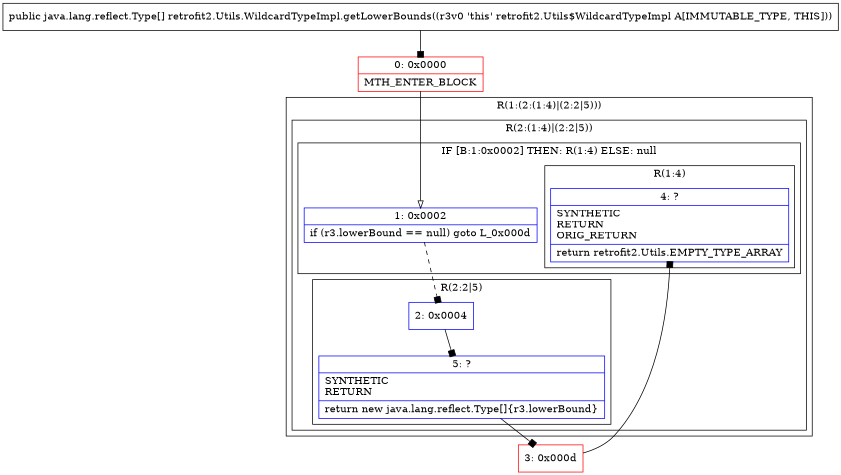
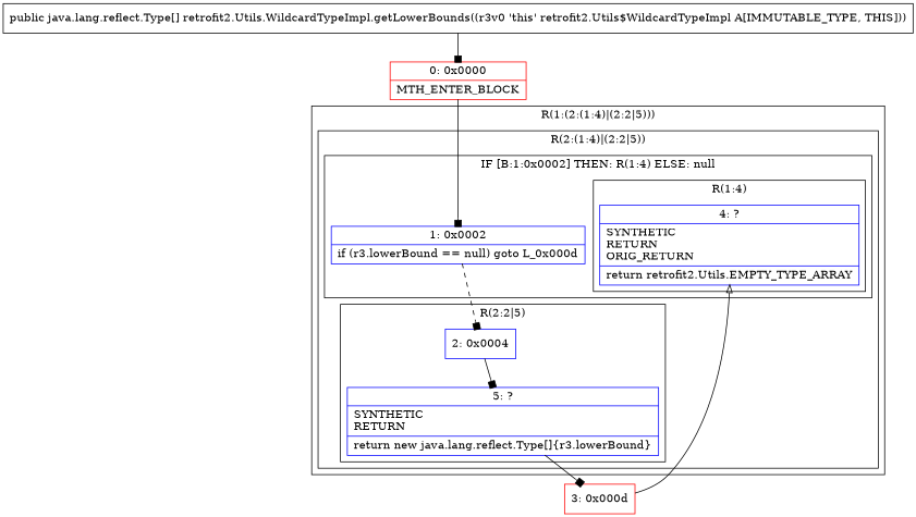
  digraph {
    node [color=blue shape=record]
    edge [arrowhead=box]
    n1 [label="{4\:\ ?|SYNTHETIC\lRETURN\lORIG_RETURN\l|return retrofit2.Utils.EMPTY_TYPE_ARRAY\l}"]
    n2 [label="{1\:\ 0x0002|if (r3.lowerBound == null) goto L_0x000d\l}"]
    n3 [label="{2\:\ 0x0004}"]
    n4 [label="{5\:\ ?|SYNTHETIC\lRETURN\l|return new java.lang.reflect.Type[]\{r3.lowerBound\}\l}"]
    n5 [color=red label="{3\:\ 0x000d}"]
    n6 [color=red label="{0\:\ 0x0000|MTH_ENTER_BLOCK\l}"]
    n7 [label="{public java.lang.reflect.Type[] retrofit2.Utils.WildcardTypeImpl.getLowerBounds((r3v0 'this' retrofit2.Utils$WildcardTypeImpl A[IMMUTABLE_TYPE, THIS])) }" color=""]
    subgraph cluster_1 {
      label="R(1:(2:(1:4)|(2:2|5)))"
      subgraph cluster_2 {
        label="R(2:(1:4)|(2:2|5))"
        subgraph cluster_3 {
          label="IF [B:1:0x0002] THEN: R(1:4) ELSE: null"
          n2
          subgraph cluster_4 {
            label="R(1:4)"
            n1
          }
        }
        subgraph cluster_5 {
          label="R(2:2|5)"
          n3
          n4
        }
      }
    }
    n2 -> n3 [style=dashed]
    n3 -> n4
    n4 -> n5
-   n5 -> n1
-   n6 -> n2 [arrowhead=onormal]
+   n5 -> n1 [arrowhead=onormal]
+   n6 -> n2
    n7 -> n6
  }
